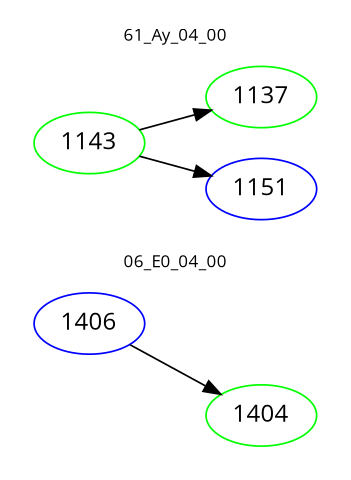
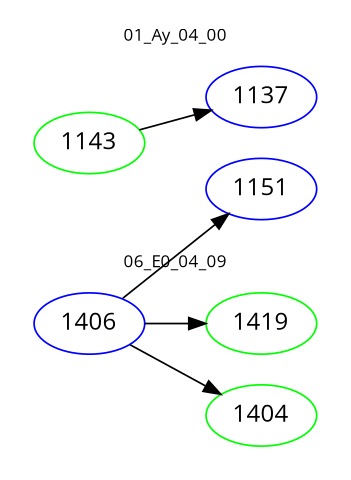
  digraph {
    fontname="Open Sans"
    rankdir=LR
    node [color=green fontname="Open Sans"]
    edge [color=black fontname="Open Sans"]
    n1 [label=1143]
-   n2 [label=1137]
+   n2 [color=blue label=1137]
    n3 [color=blue label=1151]
    n4 [color=blue label=1406]
    n5 [label=1404]
+   n6 [label=1419]
    subgraph cluster_1 {
      color=white
      fontsize=10
-     label="61_Ay_04_00"
+     label="01_Ay_04_00"
      n1
      n2
      n3
    }
    subgraph cluster_2 {
      color=white
      fontsize=10
-     label="06_E0_04_00"
+     label="06_E0_04_09"
      n4
      n5
+     n6
    }
    n1 -> n2
-   n1 -> n3
+   n4 -> n3
    n4 -> n5
+   n4 -> n6
  }
